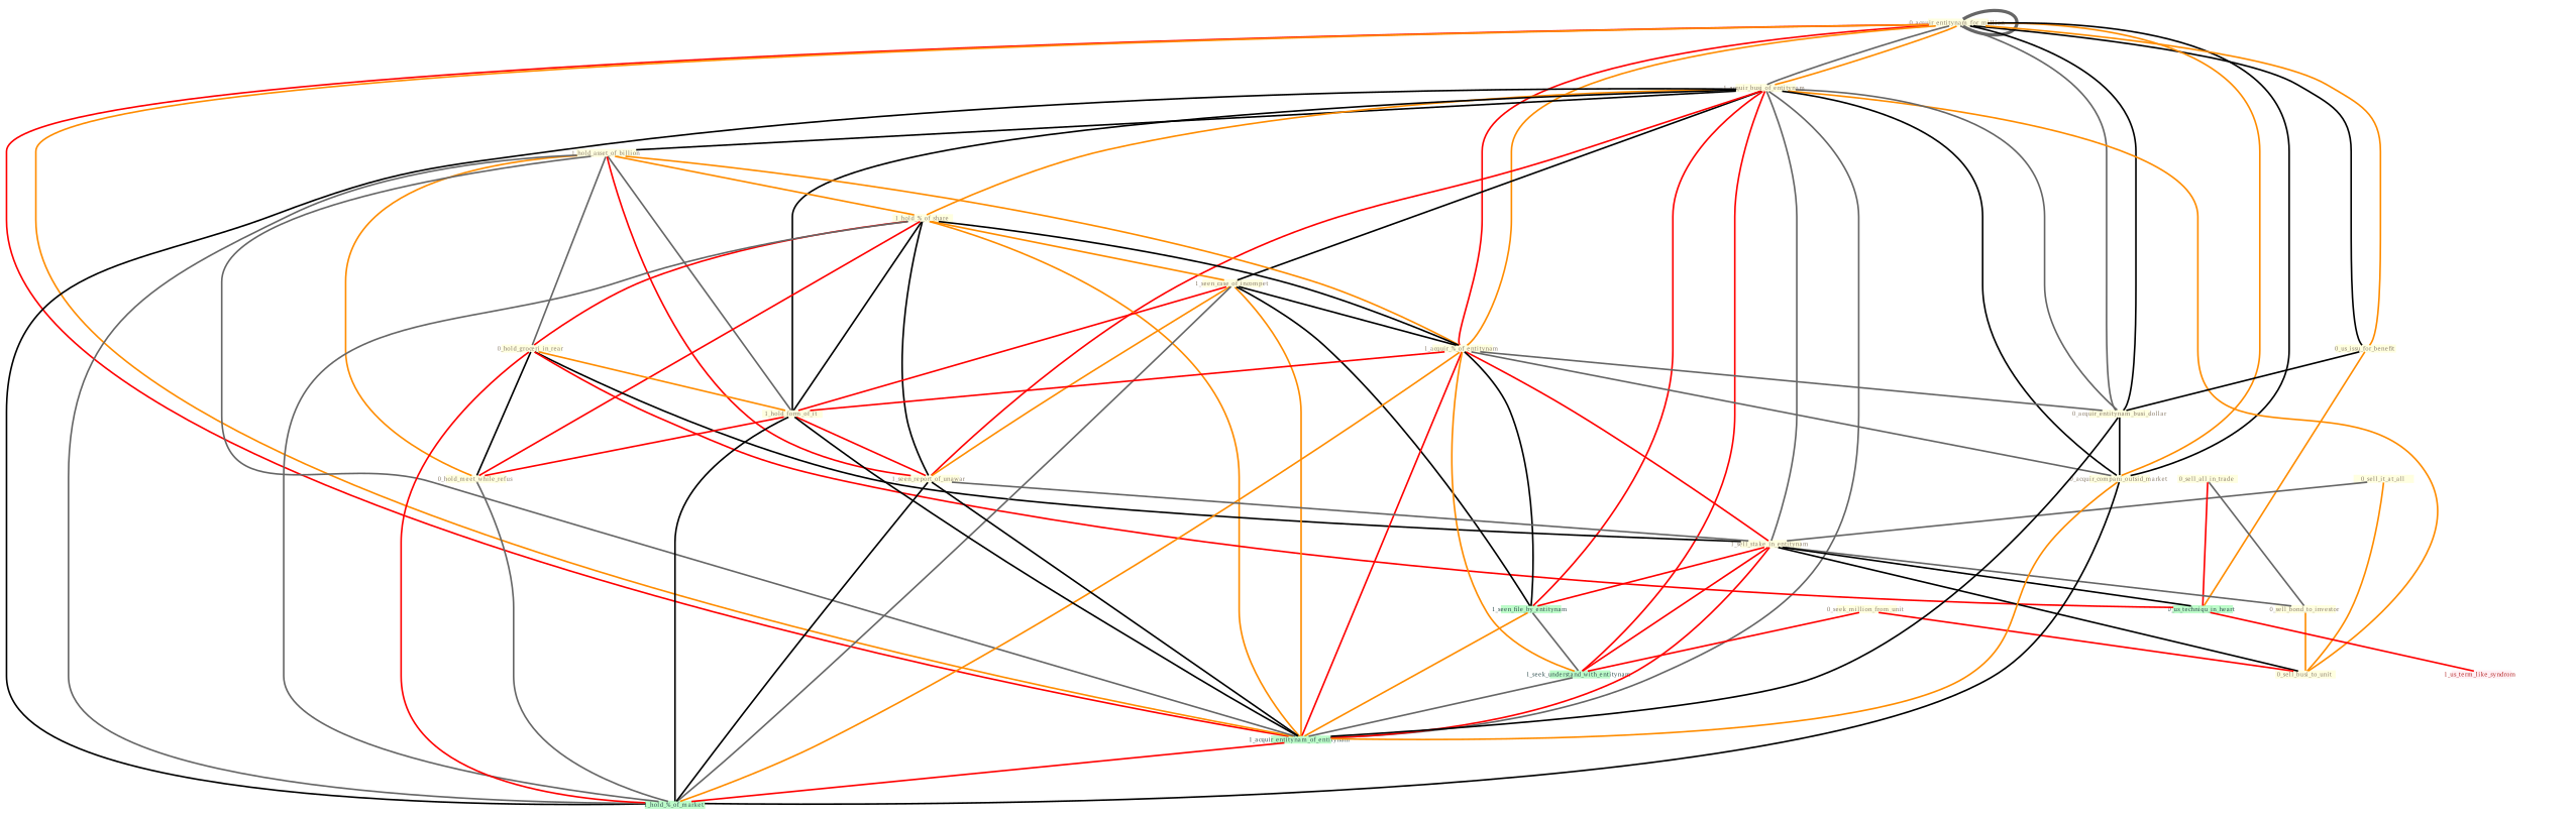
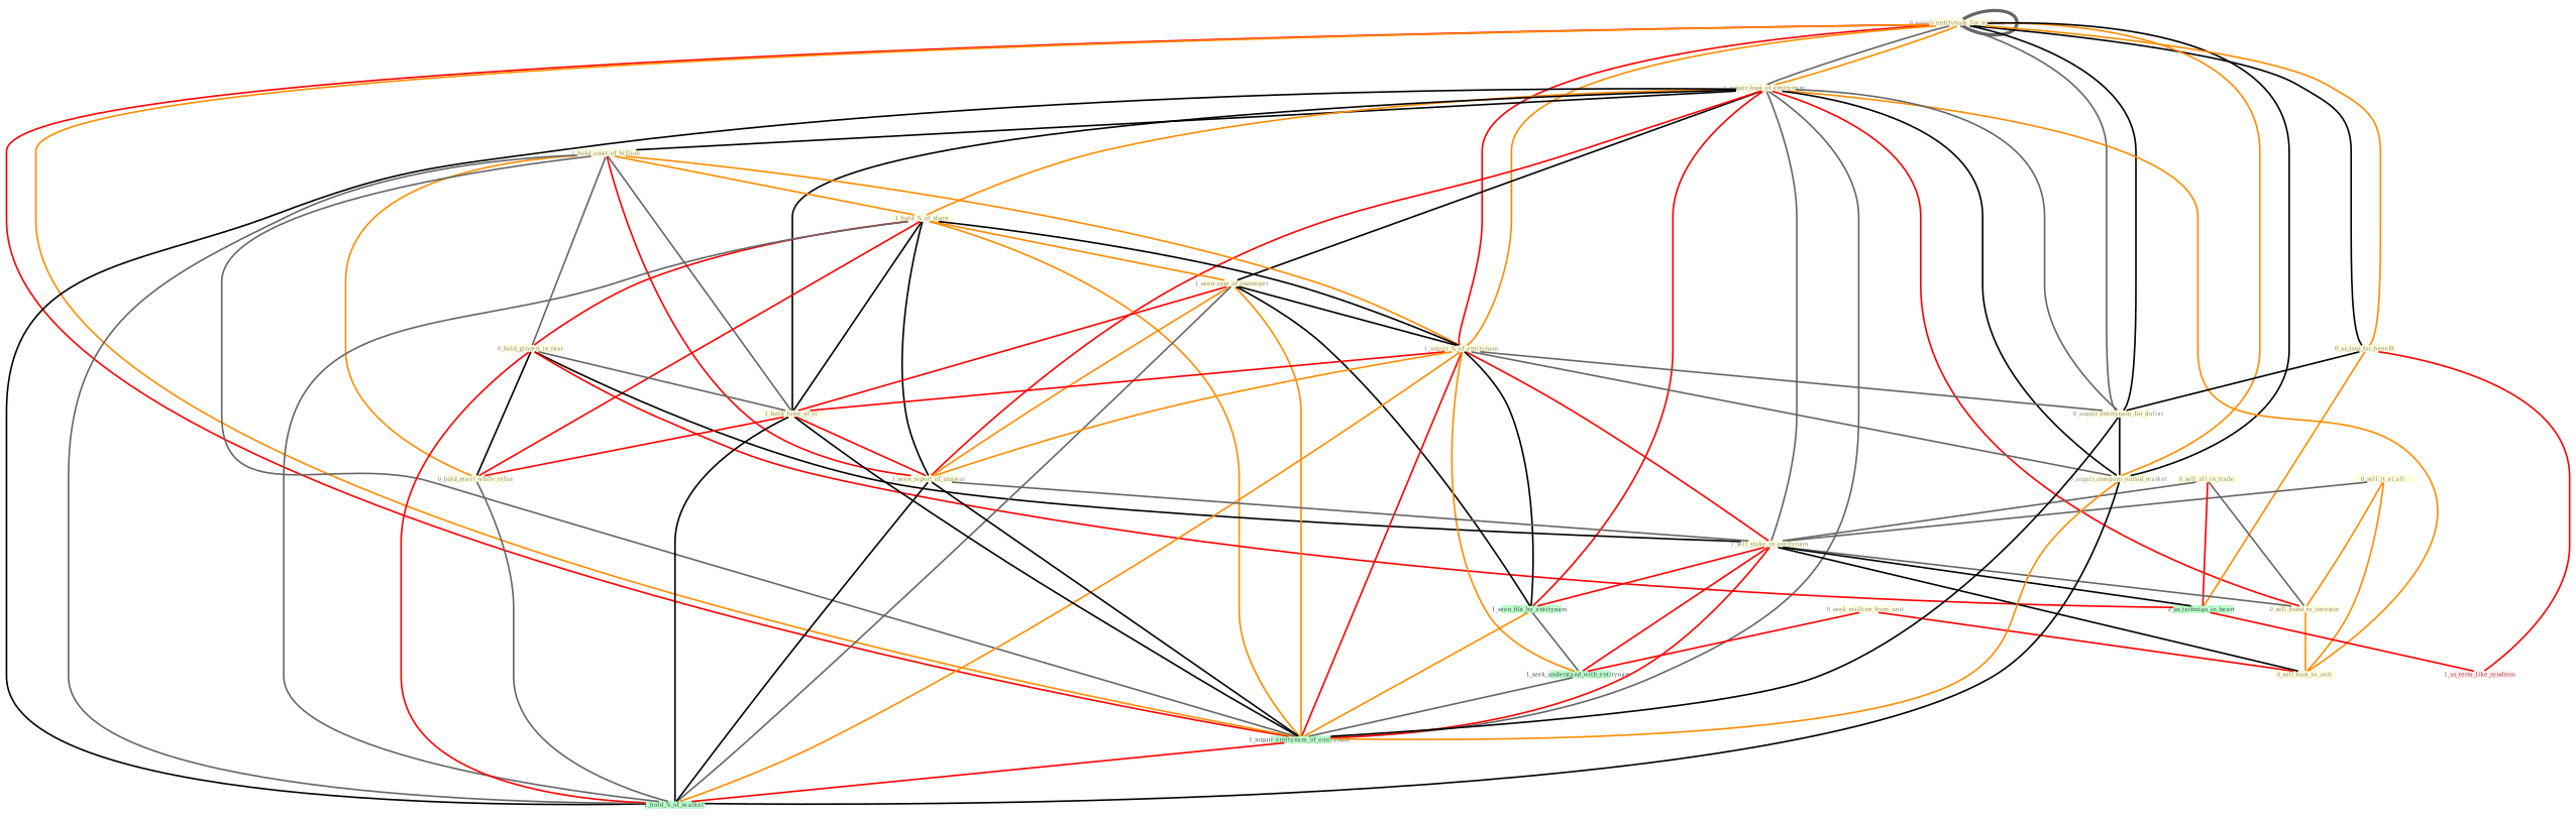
  graph {
    fontname="PT Serif"
    node [color="#ffffe0" fixedsize=true fontcolor="#8b7d6b" fontname="PT Serif" fontsize=4 shape=polygon style=filled]
    edge [color=black fontname="PT Serif" w=1]
    "0_acquir_entitynam_for_million " [height=.06 width=.5]
    "1_acquir_busi_of_entitynam " [height=.06 width=.5]
    "0_us_issu_for_benefit " [height=.06 width=.5]
    "0_sell_it_at_all " [height=.06 width=.5]
    "1_hold_asset_of_billion " [height=.06 width=.5]
    "1_hold_%_of_share " [height=.06 width=.5]
    "0_hold_groceri_in_rear " [height=.06 width=.5]
    "0_sell_all_in_trade " [height=.06 width=.5]
    "1_seen_case_of_incompet " [height=.06 width=.5]
    "1_acquir_%_of_entitynam " [height=.06 width=.5]
    "1_sell_stake_in_entitynam " [height=.06 width=.5]
    "1_hold_form_of_it " [height=.06 width=.5]
    "1_seen_report_of_unawar " [height=.06 width=.5]
    "0_seek_million_from_unit " [height=.06 width=.5]
    "0_sell_bond_to_investor " [height=.06 width=.5]
    "0_sell_busi_to_unit " [height=.06 width=.5]
-   "0_acquir_entitynam_for_dollar " [height=.06 width=.5 label="0_acquir_entitynam_busi_dollar"]
+   "0_acquir_entitynam_for_dollar " [height=.06 width=.5]
    "0_acquir_compani_outsid_market " [height=.06 width=.5]
    "0_hold_meet_while_refus " [height=.06 width=.5]
    "1_us_term_like_syndrom " [color="#fff0f5" fontcolor="#b22222" height=.06 width=.5]
    "1_acquir_entitynam_of_entitynam " [color="#BDFCC9" fontcolor="#2f4f4f" height=.06 width=.5]
    "1_seen_file_by_entitynam " [color="#BDFCC9" fontcolor="#2f4f4f" height=.06 width=.5]
    "1_seek_understand_with_entitynam " [color="#BDFCC9" fontcolor="#2f4f4f" height=.06 width=.5]
    "1_hold_%_of_market " [color="#BDFCC9" fontcolor="#2f4f4f" height=.06 width=.5]
    "0_us_techniqu_in_heart " [color="#BDFCC9" fontcolor="#2f4f4f" height=.06 width=.5]
    subgraph sub_1 {
      "0_acquir_entitynam_for_million "
      "1_acquir_busi_of_entitynam "
      "0_us_issu_for_benefit "
      "0_sell_it_at_all "
      "1_hold_asset_of_billion "
      "1_hold_%_of_share "
      "0_hold_groceri_in_rear "
      "0_sell_all_in_trade "
      "1_seen_case_of_incompet "
      "1_acquir_%_of_entitynam "
      "1_sell_stake_in_entitynam "
      "1_hold_form_of_it "
      "1_seen_report_of_unawar "
      "0_seek_million_from_unit "
      "0_sell_bond_to_investor "
      "0_sell_busi_to_unit "
      "0_acquir_entitynam_for_dollar "
      "0_acquir_compani_outsid_market "
      "0_hold_meet_while_refus "
    }
    subgraph sub_2 {
      "1_us_term_like_syndrom "
    }
    "0_acquir_entitynam_for_million " -- "0_acquir_entitynam_for_million " [color=gray40 style=bold w=4]
    "0_acquir_entitynam_for_million " -- "1_acquir_busi_of_entitynam " [color=gray40]
    "0_acquir_entitynam_for_million " -- "0_us_issu_for_benefit "
    "0_acquir_entitynam_for_million " -- "1_acquir_%_of_entitynam " [color=red]
    "0_acquir_entitynam_for_million " -- "1_acquir_%_of_entitynam " [color=darkorange]
    "0_acquir_entitynam_for_million " -- "0_acquir_entitynam_for_dollar " [color=gray40 w=3]
    "0_acquir_entitynam_for_million " -- "0_acquir_entitynam_for_dollar " [w=3]
    "0_acquir_entitynam_for_million " -- "0_acquir_compani_outsid_market " [color=darkorange]
    "0_acquir_entitynam_for_million " -- "0_acquir_compani_outsid_market "
    "0_acquir_entitynam_for_million " -- "1_acquir_entitynam_of_entitynam " [color=red w=2]
    "0_acquir_entitynam_for_million " -- "1_acquir_entitynam_of_entitynam " [color=darkorange w=2]
    "1_acquir_busi_of_entitynam " -- "0_acquir_entitynam_for_million " [color=darkorange]
    "1_acquir_busi_of_entitynam " -- "1_hold_asset_of_billion "
    "1_acquir_busi_of_entitynam " -- "1_hold_%_of_share " [color=darkorange]
    "1_acquir_busi_of_entitynam " -- "1_seen_case_of_incompet "
    "1_acquir_busi_of_entitynam " -- "1_sell_stake_in_entitynam " [color=gray40]
    "1_acquir_busi_of_entitynam " -- "1_hold_form_of_it "
    "1_acquir_busi_of_entitynam " -- "1_seen_report_of_unawar " [color=red]
    "1_acquir_busi_of_entitynam " -- "0_sell_busi_to_unit " [color=darkorange]
    "1_acquir_busi_of_entitynam " -- "0_acquir_entitynam_for_dollar " [color=gray40]
    "1_acquir_busi_of_entitynam " -- "0_acquir_compani_outsid_market "
    "1_acquir_busi_of_entitynam " -- "1_acquir_entitynam_of_entitynam " [color=gray40 w=3]
    "1_acquir_busi_of_entitynam " -- "1_seen_file_by_entitynam " [color=red]
-   "1_acquir_busi_of_entitynam " -- "1_seek_understand_with_entitynam " [color=red]
+   "1_acquir_busi_of_entitynam " -- "0_sell_bond_to_investor " [color=red]
    "1_acquir_busi_of_entitynam " -- "1_hold_%_of_market "
    "0_us_issu_for_benefit " -- "0_acquir_entitynam_for_million " [color=darkorange]
    "0_us_issu_for_benefit " -- "0_acquir_entitynam_for_dollar "
+   "0_us_issu_for_benefit " -- "1_us_term_like_syndrom " [color=red]
    "0_us_issu_for_benefit " -- "0_us_techniqu_in_heart " [color=darkorange]
    "0_sell_it_at_all " -- "1_sell_stake_in_entitynam " [color=gray40]
+   "0_sell_it_at_all " -- "0_sell_bond_to_investor " [color=darkorange]
    "0_sell_it_at_all " -- "0_sell_busi_to_unit " [color=darkorange]
    "1_hold_asset_of_billion " -- "1_hold_%_of_share " [color=darkorange w=2]
    "1_hold_asset_of_billion " -- "0_hold_groceri_in_rear " [color=gray40]
    "1_hold_asset_of_billion " -- "1_acquir_%_of_entitynam " [color=darkorange]
    "1_hold_asset_of_billion " -- "1_hold_form_of_it " [color=gray40 w=2]
    "1_hold_asset_of_billion " -- "1_seen_report_of_unawar " [color=red]
    "1_hold_asset_of_billion " -- "0_hold_meet_while_refus " [color=darkorange]
    "1_hold_asset_of_billion " -- "1_acquir_entitynam_of_entitynam " [color=gray40]
    "1_hold_asset_of_billion " -- "1_hold_%_of_market " [color=gray40 w=2]
    "1_hold_%_of_share " -- "0_hold_groceri_in_rear " [color=red]
    "1_hold_%_of_share " -- "1_seen_case_of_incompet " [color=darkorange]
    "1_hold_%_of_share " -- "1_acquir_%_of_entitynam " [w=2]
    "1_hold_%_of_share " -- "1_hold_form_of_it " [w=2]
    "1_hold_%_of_share " -- "1_seen_report_of_unawar "
    "1_hold_%_of_share " -- "0_hold_meet_while_refus " [color=red]
    "1_hold_%_of_share " -- "1_acquir_entitynam_of_entitynam " [color=darkorange]
    "1_hold_%_of_share " -- "1_hold_%_of_market " [color=gray40 w=3]
    "0_hold_groceri_in_rear " -- "1_sell_stake_in_entitynam "
-   "0_hold_groceri_in_rear " -- "1_hold_form_of_it " [color=darkorange]
+   "0_hold_groceri_in_rear " -- "1_hold_form_of_it " [color=gray40]
    "0_hold_groceri_in_rear " -- "0_hold_meet_while_refus "
    "0_hold_groceri_in_rear " -- "1_hold_%_of_market " [color=red]
    "0_hold_groceri_in_rear " -- "0_us_techniqu_in_heart " [color=red]
+   "0_sell_all_in_trade " -- "1_sell_stake_in_entitynam " [color=gray40 w=2]
    "0_sell_all_in_trade " -- "0_sell_bond_to_investor " [color=gray40]
    "0_sell_all_in_trade " -- "0_us_techniqu_in_heart " [color=red]
    "1_seen_case_of_incompet " -- "1_acquir_%_of_entitynam "
    "1_seen_case_of_incompet " -- "1_hold_form_of_it " [color=red]
    "1_seen_case_of_incompet " -- "1_seen_report_of_unawar " [color=darkorange w=2]
    "1_seen_case_of_incompet " -- "1_acquir_entitynam_of_entitynam " [color=darkorange]
    "1_seen_case_of_incompet " -- "1_seen_file_by_entitynam "
    "1_seen_case_of_incompet " -- "1_hold_%_of_market " [color=gray40]
    "1_acquir_%_of_entitynam " -- "1_sell_stake_in_entitynam " [color=red]
    "1_acquir_%_of_entitynam " -- "1_hold_form_of_it " [color=red]
+   "1_acquir_%_of_entitynam " -- "1_seen_report_of_unawar " [color=darkorange]
    "1_acquir_%_of_entitynam " -- "0_acquir_entitynam_for_dollar " [color=gray40]
    "1_acquir_%_of_entitynam " -- "0_acquir_compani_outsid_market " [color=gray40]
    "1_acquir_%_of_entitynam " -- "1_acquir_entitynam_of_entitynam " [color=red w=3]
    "1_acquir_%_of_entitynam " -- "1_seen_file_by_entitynam "
    "1_acquir_%_of_entitynam " -- "1_seek_understand_with_entitynam " [color=darkorange]
    "1_acquir_%_of_entitynam " -- "1_hold_%_of_market " [color=darkorange w=2]
    "1_sell_stake_in_entitynam " -- "0_sell_bond_to_investor " [color=gray40]
    "1_sell_stake_in_entitynam " -- "0_sell_busi_to_unit "
    "1_sell_stake_in_entitynam " -- "1_acquir_entitynam_of_entitynam " [color=red]
    "1_sell_stake_in_entitynam " -- "1_seen_file_by_entitynam " [color=red]
    "1_sell_stake_in_entitynam " -- "1_seek_understand_with_entitynam " [color=red]
    "1_sell_stake_in_entitynam " -- "0_us_techniqu_in_heart "
    "1_hold_form_of_it " -- "1_seen_report_of_unawar " [color=red]
    "1_hold_form_of_it " -- "0_hold_meet_while_refus " [color=red]
    "1_hold_form_of_it " -- "1_acquir_entitynam_of_entitynam "
    "1_hold_form_of_it " -- "1_hold_%_of_market " [w=2]
    "1_seen_report_of_unawar " -- "1_sell_stake_in_entitynam " [color=gray40]
    "1_seen_report_of_unawar " -- "1_acquir_entitynam_of_entitynam "
    "1_seen_report_of_unawar " -- "1_hold_%_of_market "
    "0_seek_million_from_unit " -- "0_sell_busi_to_unit " [color=red]
    "0_seek_million_from_unit " -- "1_seek_understand_with_entitynam " [color=red]
    "0_sell_bond_to_investor " -- "0_sell_busi_to_unit " [color=darkorange w=2]
    "0_acquir_entitynam_for_dollar " -- "0_acquir_compani_outsid_market "
    "0_acquir_entitynam_for_dollar " -- "1_acquir_entitynam_of_entitynam " [w=2]
    "0_acquir_compani_outsid_market " -- "1_acquir_entitynam_of_entitynam " [color=darkorange]
    "0_acquir_compani_outsid_market " -- "1_hold_%_of_market "
    "0_hold_meet_while_refus " -- "1_hold_%_of_market " [color=gray40]
    "1_acquir_entitynam_of_entitynam " -- "1_hold_%_of_market " [color=red]
    "1_seen_file_by_entitynam " -- "1_acquir_entitynam_of_entitynam " [color=darkorange]
    "1_seen_file_by_entitynam " -- "1_seek_understand_with_entitynam " [color=gray40]
    "1_seek_understand_with_entitynam " -- "1_acquir_entitynam_of_entitynam " [color=gray40]
    "0_us_techniqu_in_heart " -- "1_us_term_like_syndrom " [color=red]
  }
